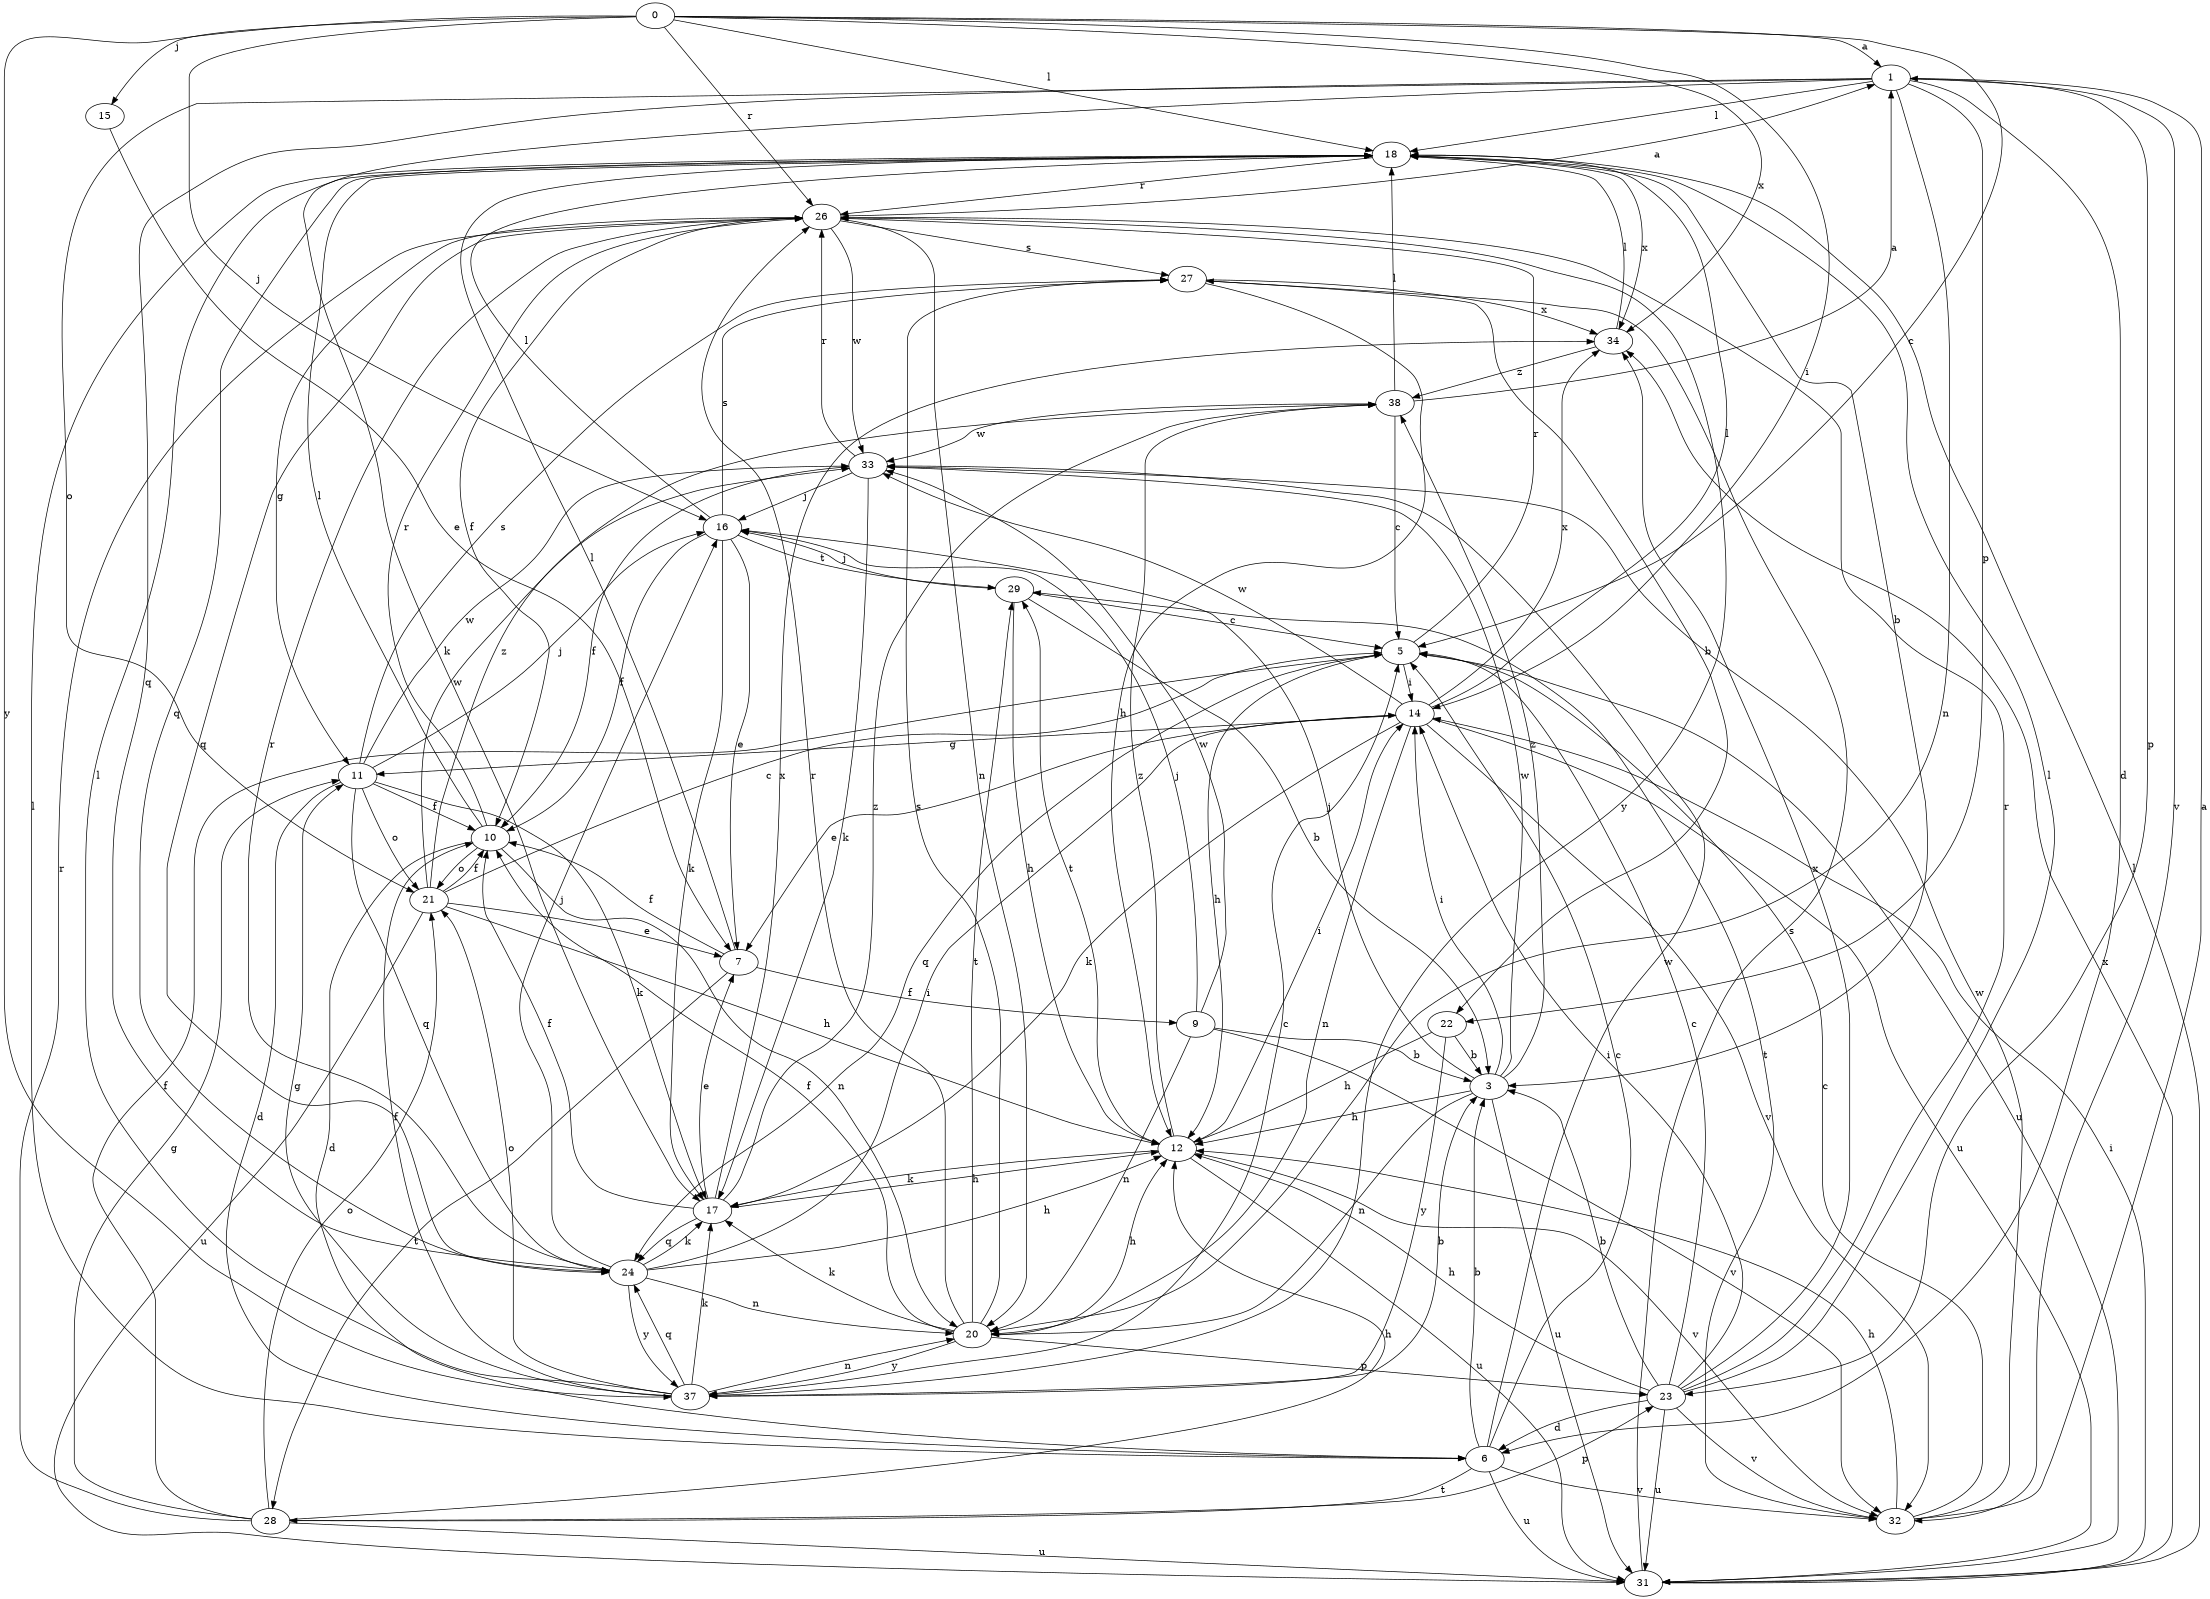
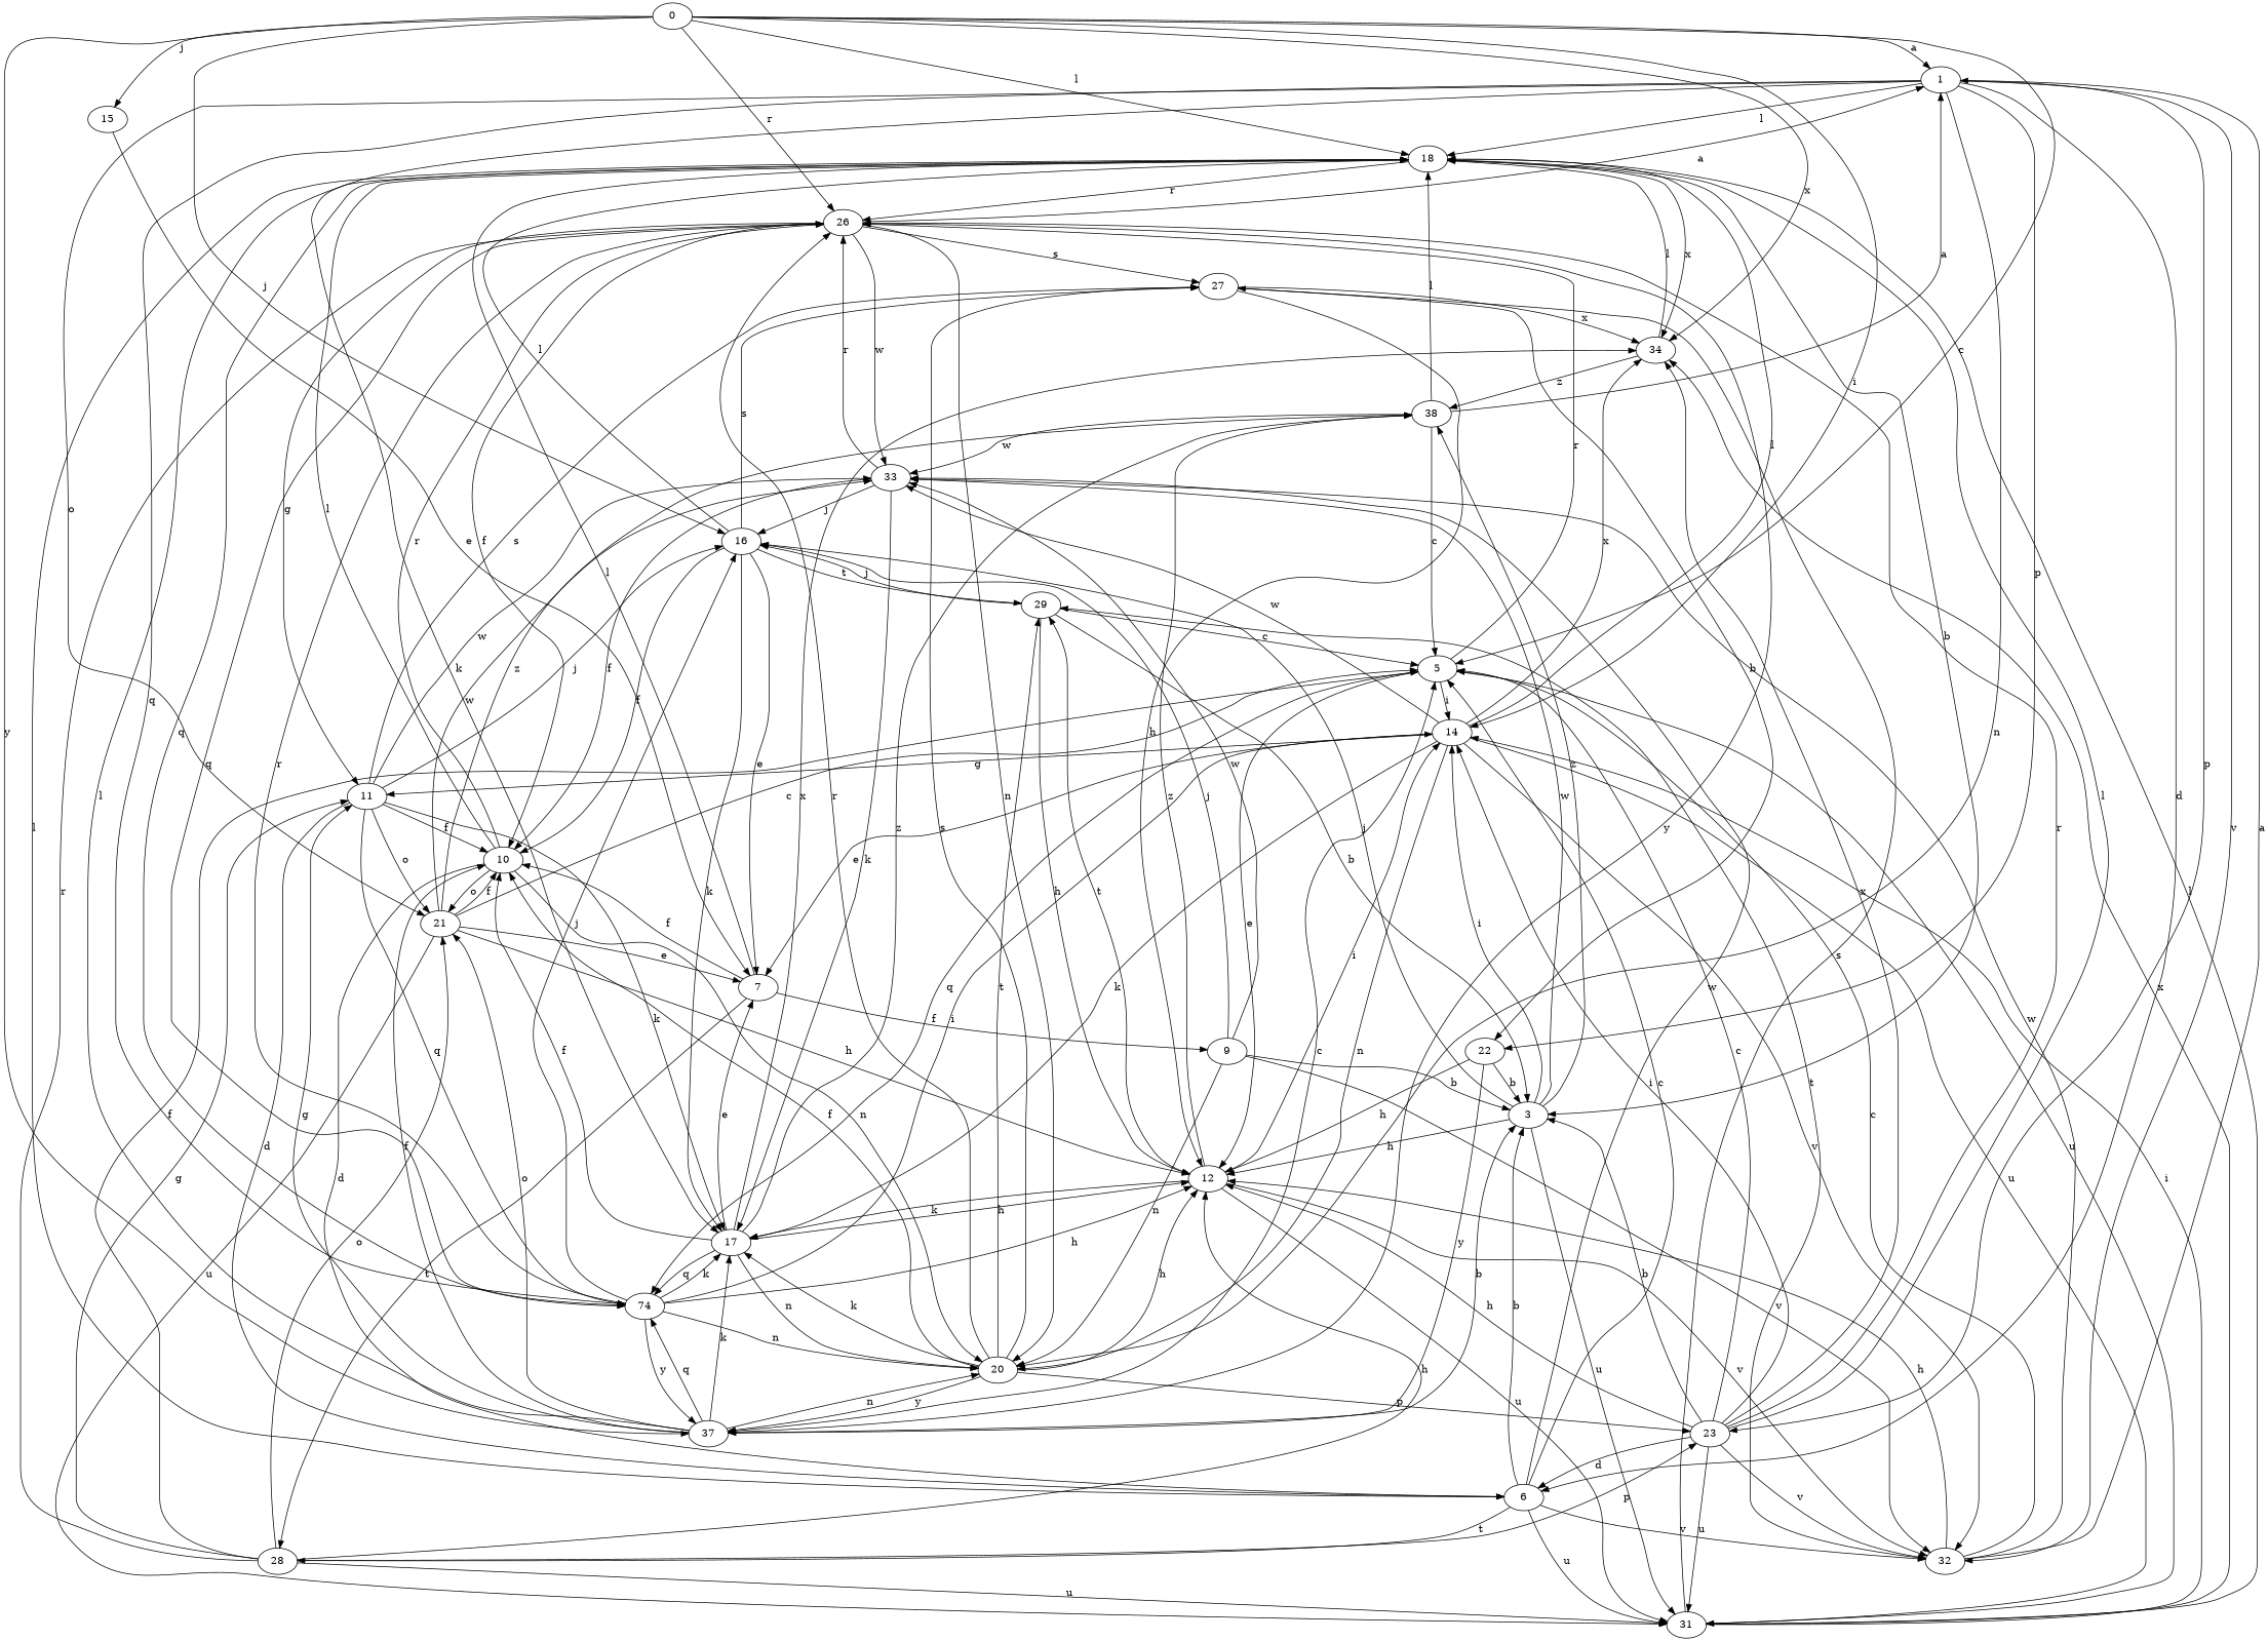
  strict digraph {
    0
    1
    5
    14
    15
    16
    18
    26
    34
    37
    6
    17
    20
    21
    22
    23
-   24
+   24 [label=74]
    32
    12
    31
    33
    7
    11
    10
    27
    29
    3
    38
    28
    9
    0 -> 1 [label=a]
    0 -> 5 [label=c]
    0 -> 14 [label=i]
    0 -> 15 [label=j]
    0 -> 16 [label=j]
    0 -> 18 [label=l]
    0 -> 26 [label=r]
    0 -> 34 [label=x]
    0 -> 37 [label=y]
    1 -> 18 [label=l]
    1 -> 6 [label=d]
    1 -> 17 [label=k]
    1 -> 20 [label=n]
    1 -> 21 [label=o]
    1 -> 22 [label=p]
    1 -> 23 [label=p]
    1 -> 24 [label=q]
    1 -> 32 [label=v]
    5 -> 14 [label=i]
    5 -> 26 [label=r]
    5 -> 24 [label=q]
-   5 -> 12 [label=h]
+   5 -> 12 [label=e]
    5 -> 31 [label=u]
    14 -> 18 [label=l]
    14 -> 34 [label=x]
    14 -> 17 [label=k]
    14 -> 20 [label=n]
    14 -> 32 [label=v]
    14 -> 31 [label=u]
    14 -> 33 [label=w]
    14 -> 7 [label=e]
    14 -> 11 [label=g]
    15 -> 7 [label=e]
    16 -> 18 [label=l]
    16 -> 17 [label=k]
    16 -> 7 [label=e]
    16 -> 10 [label=f]
    16 -> 27 [label=s]
    16 -> 29 [label=t]
    18 -> 26 [label=r]
    18 -> 34 [label=x]
    18 -> 24 [label=q]
    18 -> 3 [label=b]
    26 -> 1 [label=a]
    26 -> 37 [label=y]
    26 -> 20 [label=n]
    26 -> 24 [label=q]
    26 -> 33 [label=w]
    26 -> 11 [label=g]
    26 -> 10 [label=f]
    26 -> 27 [label=s]
    34 -> 18 [label=l]
    34 -> 38 [label=z]
    37 -> 5 [label=c]
    37 -> 18 [label=l]
    37 -> 17 [label=k]
    37 -> 20 [label=n]
    37 -> 21 [label=o]
    37 -> 24 [label=q]
    37 -> 11 [label=g]
    37 -> 10 [label=f]
    37 -> 3 [label=b]
    6 -> 5 [label=c]
    6 -> 18 [label=l]
    6 -> 32 [label=v]
    6 -> 31 [label=u]
    6 -> 33 [label=w]
    6 -> 3 [label=b]
    6 -> 28 [label=t]
    17 -> 34 [label=x]
-   3 -> 20 [label=n]
+   17 -> 20 [label=n]
    17 -> 24 [label=q]
    17 -> 12 [label=h]
    17 -> 7 [label=e]
    17 -> 10 [label=f]
    17 -> 38 [label=z]
    20 -> 26 [label=r]
    20 -> 37 [label=y]
    20 -> 17 [label=k]
    20 -> 23 [label=p]
    20 -> 12 [label=h]
    20 -> 10 [label=f]
    20 -> 27 [label=s]
    20 -> 29 [label=t]
    21 -> 5 [label=c]
    21 -> 12 [label=h]
    21 -> 31 [label=u]
    21 -> 33 [label=w]
    21 -> 7 [label=e]
    21 -> 10 [label=f]
    21 -> 38 [label=z]
    22 -> 37 [label=y]
    22 -> 12 [label=h]
    22 -> 3 [label=b]
    23 -> 5 [label=c]
    23 -> 14 [label=i]
    23 -> 18 [label=l]
    23 -> 26 [label=r]
    23 -> 34 [label=x]
    23 -> 6 [label=d]
    23 -> 32 [label=v]
    23 -> 12 [label=h]
    23 -> 31 [label=u]
    23 -> 3 [label=b]
    24 -> 14 [label=i]
    24 -> 16 [label=j]
    24 -> 26 [label=r]
    24 -> 37 [label=y]
    24 -> 17 [label=k]
    24 -> 20 [label=n]
    24 -> 12 [label=h]
    32 -> 1 [label=a]
    32 -> 5 [label=c]
    32 -> 12 [label=h]
    32 -> 33 [label=w]
    32 -> 29 [label=t]
    12 -> 14 [label=i]
    12 -> 17 [label=k]
    12 -> 32 [label=v]
    12 -> 31 [label=u]
    12 -> 29 [label=t]
    12 -> 38 [label=z]
    31 -> 14 [label=i]
    31 -> 18 [label=l]
    31 -> 34 [label=x]
    31 -> 27 [label=s]
    33 -> 16 [label=j]
    33 -> 26 [label=r]
    33 -> 17 [label=k]
    33 -> 10 [label=f]
    7 -> 18 [label=l]
    7 -> 10 [label=f]
    7 -> 28 [label=t]
    7 -> 9 [label=f]
    11 -> 16 [label=j]
    11 -> 6 [label=d]
    11 -> 17 [label=k]
    11 -> 21 [label=o]
    11 -> 24 [label=q]
    11 -> 33 [label=w]
    11 -> 10 [label=f]
    11 -> 27 [label=s]
    10 -> 18 [label=l]
    10 -> 26 [label=r]
    10 -> 6 [label=d]
    10 -> 20 [label=n]
    10 -> 21 [label=o]
    27 -> 34 [label=x]
    27 -> 22 [label=b]
    27 -> 12 [label=h]
    29 -> 5 [label=c]
    29 -> 16 [label=j]
    29 -> 12 [label=h]
    29 -> 3 [label=b]
    3 -> 14 [label=i]
    3 -> 16 [label=j]
    3 -> 12 [label=h]
    3 -> 31 [label=u]
    3 -> 33 [label=w]
    3 -> 38 [label=z]
    38 -> 1 [label=a]
    38 -> 5 [label=c]
    38 -> 18 [label=l]
    38 -> 33 [label=w]
    28 -> 5 [label=f]
    28 -> 26 [label=r]
    28 -> 21 [label=o]
    28 -> 23 [label=p]
    28 -> 12 [label=h]
    28 -> 31 [label=u]
    28 -> 11 [label=g]
    9 -> 16 [label=j]
    9 -> 20 [label=n]
    9 -> 32 [label=v]
    9 -> 33 [label=w]
    9 -> 3 [label=b]
  }
